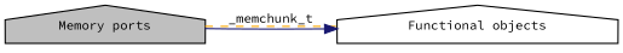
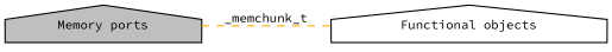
  digraph {
    rankdir=LR
    fontname="Source Code Pro"
    node [color=black fontname="Source Code Pro" fontsize=10 shape=house style=filled]
    edge [fontname="Source Code Pro" fontsize=10 labelfontname=FreeSans labelfontsize=10 shape=plaintext]
    n1 [fillcolor=grey75 fontcolor=black height=0.2 label="Memory ports" width=0.4]
    n2 [fillcolor=white height=0.2 label="Functional objects" width=0.4]
    n1 -> n2 [color=orange dir=none label=_memchunk_t style=dashed]
-   n2 -> n1 [color=midnightblue dir=back style=solid]
  }
